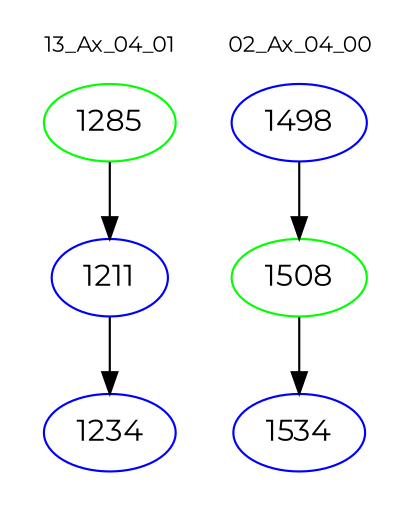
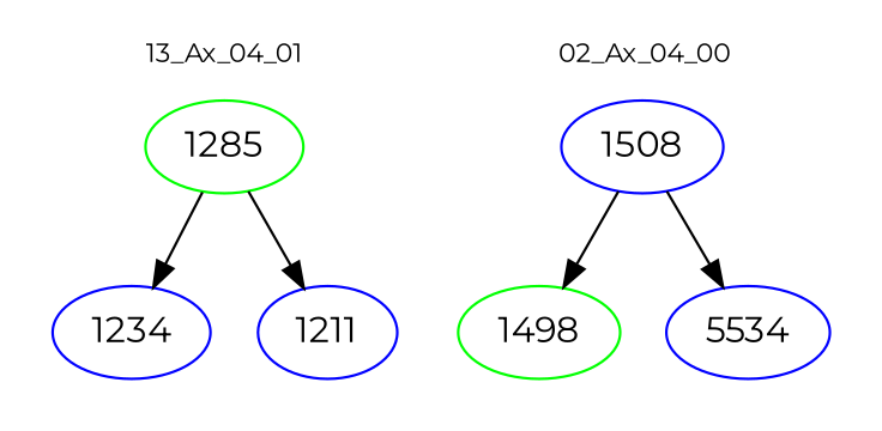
  digraph {
    fontname=Montserrat
    node [color=blue fontname=Montserrat]
    edge [color=black fontname=Montserrat]
    n1 [color=green label=1285]
    n2 [label=1234]
    n3 [label=1211]
-   n4 [color=green label=1508]
-   n5 [label=1498]
-   n6 [label=1534]
+   n4 [label=1508]
+   n5 [color=green label=1498]
+   n6 [label=5534]
    subgraph cluster_1 {
      color=white
      fontsize=10
      label="13_Ax_04_01"
      n1
      n2
      n3
    }
    subgraph cluster_2 {
      color=white
      fontsize=10
      label="02_Ax_04_00"
      n4
      n5
      n6
    }
-   n3 -> n2
+   n1 -> n2
    n1 -> n3
-   n5 -> n4
+   n4 -> n5
    n4 -> n6
  }
